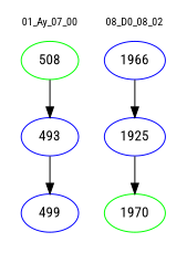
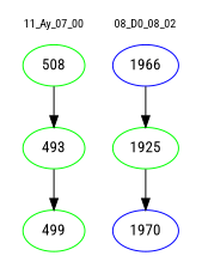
  digraph {
    fontname="Roboto Condensed"
    node [color=green fontname="Roboto Condensed"]
    edge [color=black fontname="Roboto Condensed"]
    n1 [label=508]
-   n2 [color=blue label=493]
-   n3 [color=blue label=499]
+   n2 [label=493]
+   n3 [label=499]
    n4 [color=blue label=1966]
-   n5 [color=blue label=1925]
-   n6 [label=1970]
+   n5 [label=1925]
+   n6 [color=blue label=1970]
    subgraph cluster_1 {
      color=white
      fontsize=10
-     label="01_Ay_07_00"
+     label="11_Ay_07_00"
      n1
      n2
      n3
    }
    subgraph cluster_2 {
      color=white
      fontsize=10
      label="08_D0_08_02"
      n4
      n5
      n6
    }
    n1 -> n2
    n2 -> n3
    n4 -> n5
    n5 -> n6
  }
